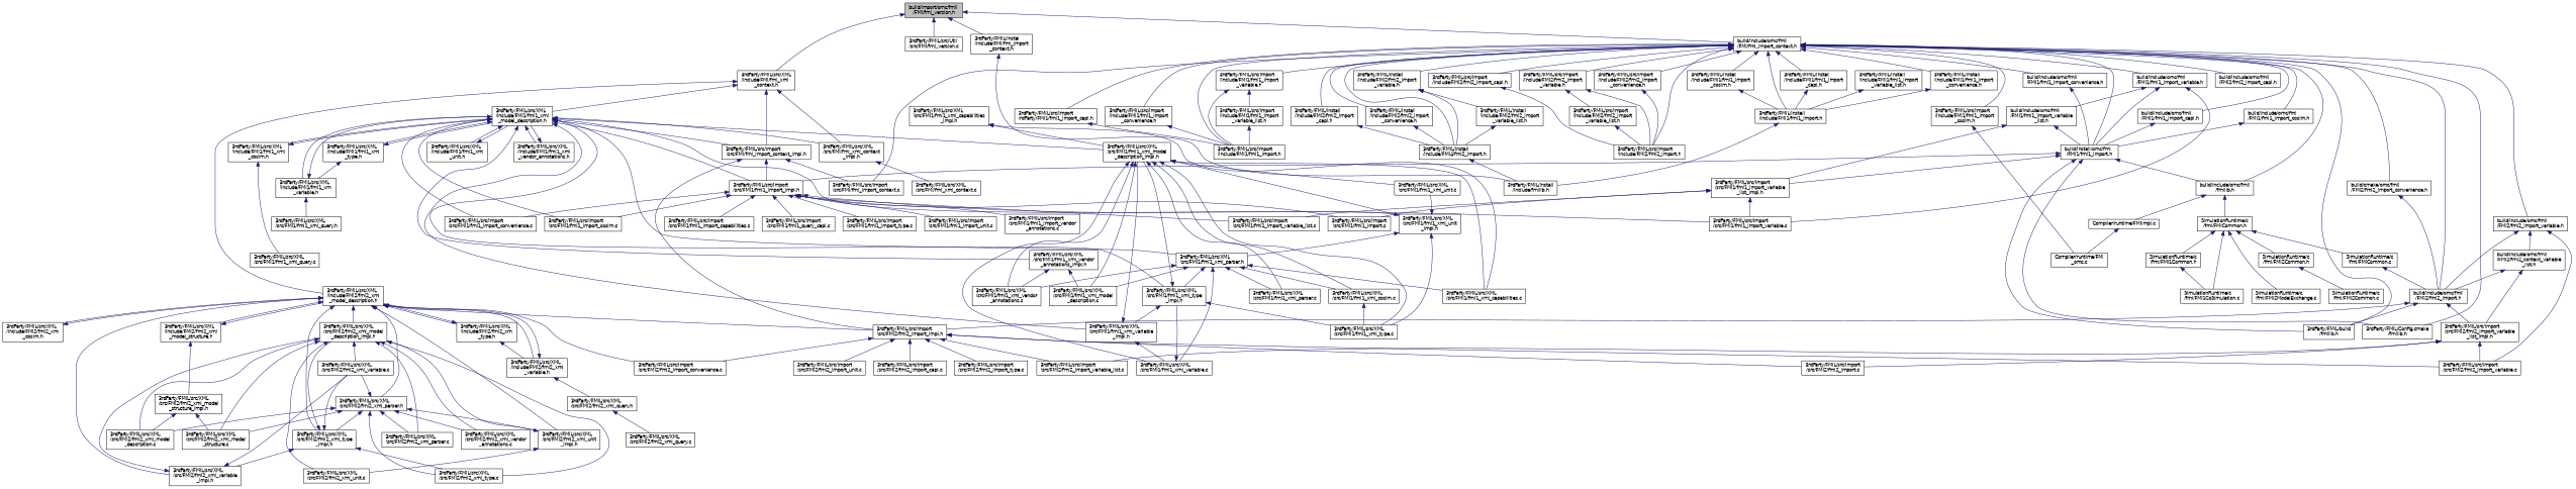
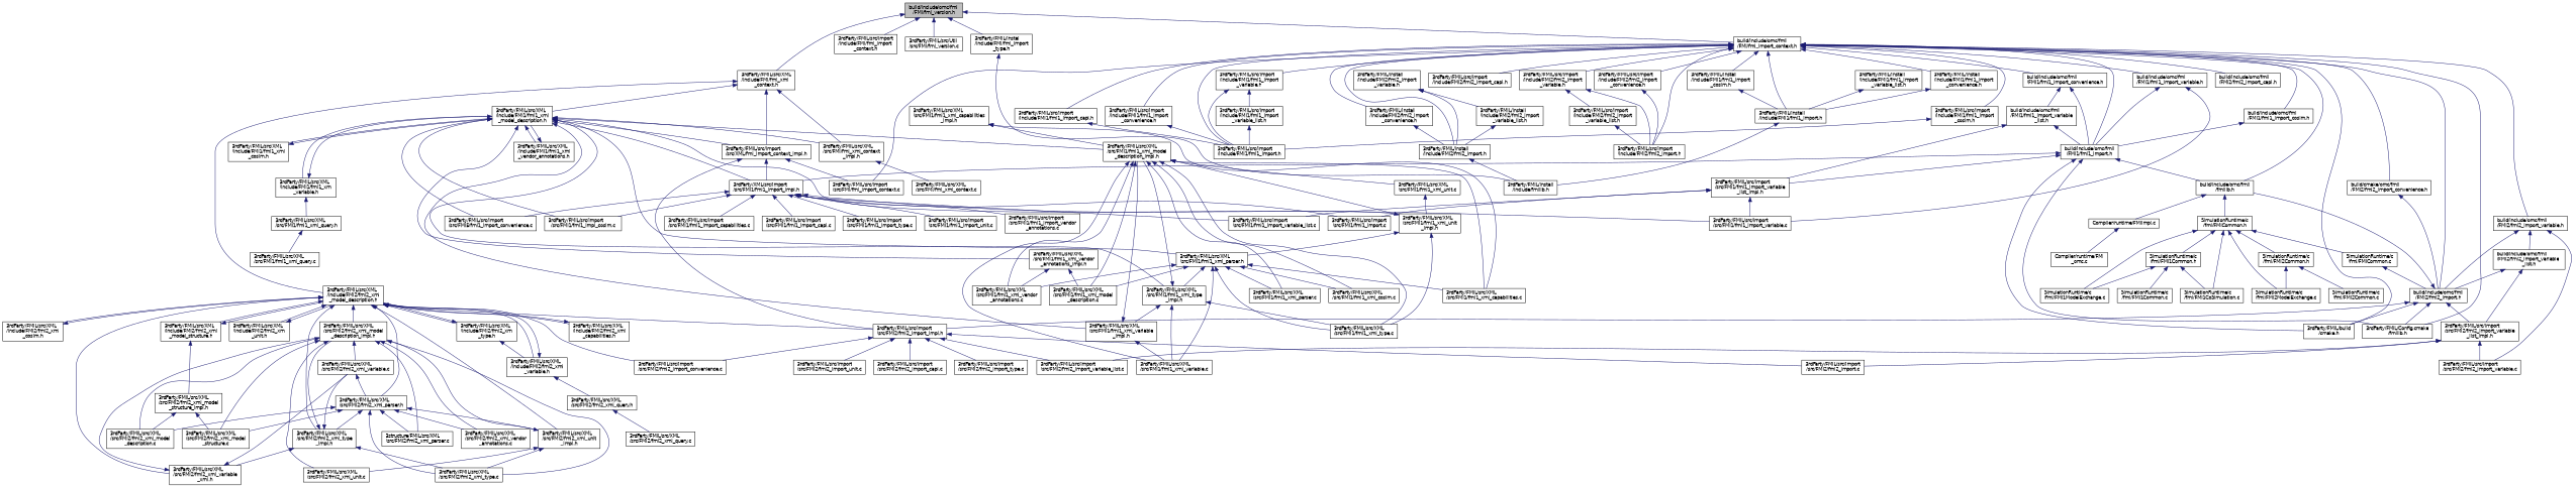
  digraph {
    node [color=black fillcolor=white fontname=Helvetica fontsize=10 shape=record style=filled]
    edge [color=midnightblue dir=back fontname=Helvetica fontsize=10 labelfontname=Helvetica labelfontsize=10 style=solid]
-   n1 [fillcolor=grey75 fontcolor=black height=0.2 label="build/import/omc/fmil\l/FMI/fmi_version.h" width=0.4]
-   n2 [height=0.2 label="3rdParty/FMIL/install\l/include/FMI/fmi_import\l_context.h" width=0.4]
+   n1 [fillcolor=grey75 fontcolor=black height=0.2 label="build/include/omc/fmil\l/FMI/fmi_version.h" width=0.4]
+   n2 [height=0.2 label="3rdParty/FMIL/install\l/include/FMI/fmi_import\l_type.h" width=0.4]
+   n3 [height=0.2 label="3rdParty/FMIL/src/Import\l/include/FMI/fmi_import\l_context.h" width=0.4]
    n4 [height=0.2 label="3rdParty/FMIL/src/Util\l/src/FMI/fmi_version.c" width=0.4]
    n5 [height=0.2 label="3rdParty/FMIL/src/XML\l/include/FMI/fmi_xml\l_context.h" width=0.4]
    n6 [height=0.2 label="build/include/omc/fmil\l/FMI/fmi_import_context.h" width=0.4]
    n7 [height=0.2 label="3rdParty/FMIL/install\l/include/fmilib.h" width=0.4]
-   n8 [height=0.2 label="3rdParty/FMIL/src/Import\l/src/FMI/fmi_import_context_impl.h" width=0.4]
+   n8 [height=0.2 label="3rdParty/FMIL/src/Import\l/src/XML/fmi_import_context_impl.h" width=0.4]
    n9 [height=0.2 label="3rdParty/FMIL/src/XML\l/include/FMI1/fmi1_xml\l_model_description.h" width=0.4]
    n10 [height=0.2 label="3rdParty/FMIL/src/XML\l/src/FMI/fmi_xml_context\l_impl.h" width=0.4]
    n11 [height=0.2 label="3rdParty/FMIL/src/XML\l/include/FMI2/fmi2_xml\l_model_description.h" width=0.4]
    n12 [height=0.2 label="3rdParty/FMIL/src/Import\l/src/FMI/fmi_import_context.c" width=0.4]
-   n13 [height=0.2 label="3rdParty/FMIL/build\l/fmilib.h" width=0.4]
+   n13 [height=0.2 label="3rdParty/FMIL/build\l/cmake.h" width=0.4]
    n14 [height=0.2 label="3rdParty/FMIL/Config.cmake\l/fmilib.h" width=0.4]
    n15 [height=0.2 label="3rdParty/FMIL/install\l/include/FMI1/fmi1_import.h" width=0.4]
-   n16 [height=0.2 label="3rdParty/FMIL/install\l/include/FMI1/fmi1_import\l_capi.h" width=0.4]
    n17 [height=0.2 label="3rdParty/FMIL/install\l/include/FMI1/fmi1_import\l_convenience.h" width=0.4]
    n18 [height=0.2 label="3rdParty/FMIL/install\l/include/FMI1/fmi1_import\l_cosim.h" width=0.4]
-   n19 [height=0.2 label="3rdParty/FMIL/install\l/include/FMI4/fmi2_import.h" width=0.4]
+   n19 [height=0.2 label="3rdParty/FMIL/install\l/include/FMI2/fmi2_import.h" width=0.4]
    n20 [height=0.2 label="3rdParty/FMIL/install\l/include/FMI2/fmi2_import\l_variable.h" width=0.4]
-   n21 [height=0.2 label="3rdParty/FMIL/install\l/include/FMI2/fmi2_import\l_capi.h" width=0.4]
    n22 [height=0.2 label="3rdParty/FMIL/install\l/include/FMI2/fmi2_import\l_convenience.h" width=0.4]
    n23 [height=0.2 label="3rdParty/FMIL/src/Import\l/include/FMI1/fmi1_import.h" width=0.4]
    n24 [height=0.2 label="3rdParty/FMIL/src/Import\l/include/FMI1/fmi1_import\l_variable.h" width=0.4]
-   n25 [height=0.2 label="3rdParty/FMIL/src/Import\l/rdParty/FMI1/fmi1_import_capi.h" width=0.4]
+   n25 [height=0.2 label="3rdParty/FMIL/src/Import\l/include/FMI1/fmi1_import_capi.h" width=0.4]
    n26 [height=0.2 label="3rdParty/FMIL/src/Import\l/include/FMI1/fmi1_import\l_convenience.h" width=0.4]
    n27 [height=0.2 label="3rdParty/FMIL/src/Import\l/include/FMI1/fmi1_import\l_cosim.h" width=0.4]
    n28 [height=0.2 label="3rdParty/FMIL/src/Import\l/include/FMI2/fmi2_import.h" width=0.4]
    n29 [height=0.2 label="3rdParty/FMIL/src/Import\l/include/FMI2/fmi2_import\l_variable.h" width=0.4]
    n30 [height=0.2 label="3rdParty/FMIL/src/Import\l/include/FMI2/fmi2_import_capi.h" width=0.4]
    n31 [height=0.2 label="3rdParty/FMIL/src/Import\l/include/FMI2/fmi2_import\l_convenience.h" width=0.4]
-   n32 [height=0.2 label="build/install/omc/fmil\l/FMI1/fmi1_import.h" width=0.4]
+   n32 [height=0.2 label="build/include/omc/fmil\l/FMI1/fmi1_import.h" width=0.4]
    n33 [height=0.2 label="build/include/omc/fmil\l/fmilib.h" width=0.4]
    n34 [height=0.2 label="build/include/omc/fmil\l/FMI1/fmi1_import_variable.h" width=0.4]
-   n35 [height=0.2 label="build/include/omc/fmil\l/FMI1/fmi1_import_capi.h" width=0.4]
    n36 [height=0.2 label="build/include/omc/fmil\l/FMI1/fmi1_import_convenience.h" width=0.4]
    n37 [height=0.2 label="build/include/omc/fmil\l/FMI1/fmi1_import_cosim.h" width=0.4]
    n38 [height=0.2 label="build/include/omc/fmil\l/FMI2/fmi2_import.h" width=0.4]
    n39 [height=0.2 label="build/include/omc/fmil\l/FMI2/fmi2_import_variable.h" width=0.4]
    n40 [height=0.2 label="build/include/omc/fmil\l/FMI2/fmi2_import_capi.h" width=0.4]
    n41 [height=0.2 label="build/cmake/omc/fmil\l/FMI2/fmi2_import_convenience.h" width=0.4]
-   n42 [height=0.2 label="3rdParty/FMIL/src/Import\l/src/FMI1/fmi1_import_impl.h" width=0.4]
+   n42 [height=0.2 label="3rdParty/XML/src/Import\l/src/FMI1/fmi1_import_impl.h" width=0.4]
    n43 [height=0.2 label="3rdParty/FMIL/src/Import\l/src/FMI2/fmi2_import_impl.h" width=0.4]
-   n44 [height=0.2 label="3rdParty/FMIL/src/Import\l/src/FMI1/fmi1_import_convenience.c" width=0.4]
-   n45 [height=0.2 label="3rdParty/FMIL/src/Import\l/src/FMI1/fmi1_import_cosim.c" width=0.4]
+   n44 [height=0.2 label="3rdParty/FMIL/src/Import\l/src/FMI5/fmi1_import_convenience.c" width=0.4]
+   n45 [height=0.2 label="3rdParty/FMIL/src/Import\l/src/FMI1/fmi1_impl_cosim.c" width=0.4]
    n46 [height=0.2 label="3rdParty/FMIL/src/XML\l/src/FMI1/fmi1_xml_model\l_description_impl.h" width=0.4]
    n47 [height=0.2 label="3rdParty/FMIL/src/XML\l/include/FMI1/fmi1_xml\l_cosim.h" width=0.4]
-   n48 [height=0.2 label="3rdParty/FMIL/src/XML\l/include/FMI1/fmi1_xml\l_type.h" width=0.4]
    n49 [height=0.2 label="3rdParty/FMIL/src/XML\l/include/FMI1/fmi1_xml\l_variable.h" width=0.4]
-   n50 [height=0.2 label="3rdParty/FMIL/src/XML\l/include/FMI1/fmi1_xml\l_unit.h" width=0.4]
    n51 [height=0.2 label="3rdParty/FMIL/src/XML\l/include/FMI1/fmi1_xml\l_vendor_annotations.h" width=0.4]
    n52 [height=0.2 label="3rdParty/FMIL/src/XML\l/src/FMI1/fmi1_xml_parser.h" width=0.4]
    n53 [height=0.2 label="3rdParty/FMIL/src/XML\l/src/FMI1/fmi1_xml_unit\l_impl.h" width=0.4]
    n54 [height=0.2 label="3rdParty/FMIL/src/XML\l/src/FMI1/fmi1_xml_type\l_impl.h" width=0.4]
    n55 [height=0.2 label="3rdParty/FMIL/src/XML\l/src/FMI1/fmi1_xml_variable\l_impl.h" width=0.4]
    n56 [height=0.2 label="3rdParty/FMIL/src/XML\l/src/FMI1/fmi1_xml_vendor\l_annotations_impl.h" width=0.4]
    n57 [height=0.2 label="3rdParty/FMIL/src/XML\l/src/FMI/fmi_xml_context.c" width=0.4]
    n58 [height=0.2 label="3rdParty/FMIL/src/Import\l/src/FMI2/fmi2_import_convenience.c" width=0.4]
+   n59 [height=0.2 label="3rdParty/FMIL/src/XML\l/include/FMI2/fmi2_xml\l_capabilities.h" width=0.4]
    n60 [height=0.2 label="3rdParty/FMIL/src/XML\l/include/FMI2/fmi2_xml\l_cosim.h" width=0.4]
    n61 [height=0.2 label="3rdParty/FMIL/src/XML\l/include/FMI2/fmi2_xml\l_type.h" width=0.4]
    n62 [height=0.2 label="3rdParty/FMIL/src/XML\l/include/FMI2/fmi2_xml\l_variable.h" width=0.4]
+   n63 [height=0.2 label="3rdParty/FMIL/src/XML\l/include/FMI2/fmi2_xml\l_unit.h" width=0.4]
    n64 [height=0.2 label="3rdParty/FMIL/src/XML\l/include/FMI2/fmi2_xml\l_model_structure.h" width=0.4]
    n65 [height=0.2 label="3rdParty/FMIL/src/XML\l/src/FMI2/fmi2_xml_model\l_description_impl.h" width=0.4]
    n66 [height=0.2 label="3rdParty/FMIL/src/XML\l/src/FMI2/fmi2_xml_unit\l_impl.h" width=0.4]
    n67 [height=0.2 label="3rdParty/FMIL/src/XML\l/src/FMI2/fmi2_xml_parser.h" width=0.4]
    n68 [height=0.2 label="3rdParty/FMIL/src/XML\l/src/FMI2/fmi2_xml_type\l_impl.h" width=0.4]
-   n69 [height=0.2 label="3rdParty/FMIL/src/XML\l/src/FMI2/fmi2_xml_variable\l_impl.h" width=0.4]
+   n69 [height=0.2 label="3rdParty/FMIL/src/XML\l/src/FMI2/fmi2_xml_variable\l_xml.h" width=0.4]
    n70 [height=0.2 label="3rdParty/FMIL/src/Import\l/src/FMI1/fmi1_import.c" width=0.4]
    n71 [height=0.2 label="3rdParty/FMIL/src/Import\l/src/FMI1/fmi1_import_capabilities.c" width=0.4]
-   n72 [height=0.2 label="3rdParty/FMIL/src/Import\l/src/FMI1/fmi1_query_capi.c" width=0.4]
+   n72 [height=0.2 label="3rdParty/FMIL/src/Import\l/src/FMI1/fmi1_import_capi.c" width=0.4]
    n73 [height=0.2 label="3rdParty/FMIL/src/Import\l/src/FMI1/fmi1_import_type.c" width=0.4]
    n74 [height=0.2 label="3rdParty/FMIL/src/Import\l/src/FMI1/fmi1_import_unit.c" width=0.4]
    n75 [height=0.2 label="3rdParty/FMIL/src/Import\l/src/FMI1/fmi1_import_variable.c" width=0.4]
    n76 [height=0.2 label="3rdParty/FMIL/src/Import\l/src/FMI1/fmi1_import_variable_list.c" width=0.4]
    n77 [height=0.2 label="3rdParty/FMIL/src/Import\l/src/FMI1/fmi1_import_vendor\l_annotations.c" width=0.4]
    n78 [height=0.2 label="3rdParty/FMIL/src/Import\l/src/FMI2/fmi2_import.c" width=0.4]
    n79 [height=0.2 label="3rdParty/FMIL/src/Import\l/src/FMI2/fmi2_import_capi.c" width=0.4]
    n80 [height=0.2 label="3rdParty/FMIL/src/Import\l/src/FMI2/fmi2_import_type.c" width=0.4]
    n81 [height=0.2 label="3rdParty/FMIL/src/Import\l/src/FMI2/fmi2_import_unit.c" width=0.4]
    n82 [height=0.2 label="3rdParty/FMIL/src/Import\l/src/FMI2/fmi2_import_variable.c" width=0.4]
    n83 [height=0.2 label="3rdParty/FMIL/src/Import\l/src/FMI2/fmi2_import_variable_list.c" width=0.4]
    n84 [height=0.2 label="3rdParty/FMIL/src/XML\l/src/FMI1/fmi1_xml_capabilities.c" width=0.4]
    n85 [height=0.2 label="3rdParty/FMIL/src/XML\l/src/FMI1/fmi1_xml_cosim.c" width=0.4]
    n86 [height=0.2 label="3rdParty/FMIL/src/XML\l/src/FMI1/fmi1_xml_model\l_description.c" width=0.4]
    n87 [height=0.2 label="3rdParty/FMIL/src/XML\l/src/FMI1/fmi1_xml_parser.c" width=0.4]
    n88 [height=0.2 label="3rdParty/FMIL/src/XML\l/src/FMI1/fmi1_xml_type.c" width=0.4]
    n89 [height=0.2 label="3rdParty/FMIL/src/XML\l/src/FMI1/fmi1_xml_unit.c" width=0.4]
    n90 [height=0.2 label="3rdParty/FMIL/src/XML\l/src/FMI1/fmi1_xml_variable.c" width=0.4]
    n91 [height=0.2 label="3rdParty/FMIL/src/XML\l/src/FMI1/fmi1_xml_vendor\l_annotations.c" width=0.4]
    n92 [height=0.2 label="3rdParty/FMIL/src/XML\l/src/FMI1/fmi1_xml_query.h" width=0.4]
    n93 [height=0.2 label="3rdParty/FMIL/src/XML\l/src/FMI1/fmi1_xml_capabilities\l_impl.h" width=0.4]
    n94 [height=0.2 label="3rdParty/FMIL/src/XML\l/src/FMI1/fmi1_xml_query.c" width=0.4]
    n95 [height=0.2 label="3rdParty/FMIL/src/XML\l/src/FMI2/fmi2_xml_query.h" width=0.4]
    n96 [height=0.2 label="3rdParty/FMIL/src/XML\l/src/FMI2/fmi2_xml_model\l_structure_impl.h" width=0.4]
    n97 [height=0.2 label="3rdParty/FMIL/src/XML\l/src/FMI2/fmi2_xml_model\l_description.c" width=0.4]
    n98 [height=0.2 label="3rdParty/FMIL/src/XML\l/src/FMI2/fmi2_xml_model\l_structure.c" width=0.4]
-   n99 [height=0.2 label="3rdParty/FMIL/src/XML\l/src/FMI2/fmi2_xml_parser.c" width=0.4]
+   n99 [height=0.2 label="3structure/FMIL/src/XML\l/src/FMI2/fmi2_xml_parser.c" width=0.4]
    n100 [height=0.2 label="3rdParty/FMIL/src/XML\l/src/FMI2/fmi2_xml_type.c" width=0.4]
    n101 [height=0.2 label="3rdParty/FMIL/src/XML\l/src/FMI2/fmi2_xml_unit.c" width=0.4]
    n102 [height=0.2 label="3rdParty/FMIL/src/XML\l/src/FMI2/fmi2_xml_variable.c" width=0.4]
    n103 [height=0.2 label="3rdParty/FMIL/src/XML\l/src/FMI2/fmi2_xml_vendor\l_annotations.c" width=0.4]
    n104 [height=0.2 label="3rdParty/FMIL/src/XML\l/src/FMI2/fmi2_xml_query.c" width=0.4]
    n105 [height=0.2 label="3rdParty/FMIL/install\l/include/FMI2/fmi2_import\l_variable_list.h" width=0.4]
    n106 [height=0.2 label="3rdParty/FMIL/src/Import\l/include/FMI1/fmi1_import\l_variable_list.h" width=0.4]
    n107 [height=0.2 label="3rdParty/FMIL/src/Import\l/include/FMI2/fmi2_import\l_variable_list.h" width=0.4]
    n108 [height=0.2 label="3rdParty/FMIL/src/Import\l/src/FMI1/fmi1_import_variable\l_list_impl.h" width=0.4]
    n109 [height=0.2 label="Compiler/runtime/FMIImpl.c" width=0.4]
    n110 [height=0.2 label="SimulationRuntime/c\l/fmi/FMICommon.h" width=0.4]
    n111 [height=0.2 label="build/include/omc/fmil\l/FMI1/fmi1_import_variable\l_list.h" width=0.4]
    n112 [height=0.2 label="3rdParty/FMIL/src/Import\l/src/FMI2/fmi2_import_variable\l_list_impl.h" width=0.4]
-   n113 [height=0.2 label="build/include/omc/fmil\l/FMI2/fmi2_context_variable\l_list.h" width=0.4]
+   n113 [height=0.2 label="build/include/omc/fmil\l/FMI2/fmi2_import_variable\l_list.h" width=0.4]
    n114 [height=0.2 label="3rdParty/FMIL/install\l/include/FMI1/fmi1_import\l_variable_list.h" width=0.4]
    n115 [height=0.2 label="Compiler/runtime/FMI\l_omc.c" width=0.4]
    n116 [height=0.2 label="SimulationRuntime/c\l/fmi/FMI1Common.h" width=0.4]
    n117 [height=0.2 label="SimulationRuntime/c\l/fmi/FMI1CoSimulation.c" width=0.4]
+   n118 [height=0.2 label="SimulationRuntime/c\l/fmi/FMI1ModelExchange.c" width=0.4]
    n119 [height=0.2 label="SimulationRuntime/c\l/fmi/FMI2Common.h" width=0.4]
    n120 [height=0.2 label="SimulationRuntime/c\l/fmi/FMI2ModelExchange.c" width=0.4]
    n121 [height=0.2 label="SimulationRuntime/c\l/fmi/FMICommon.c" width=0.4]
+   n122 [height=0.2 label="SimulationRuntime/c\l/fmi/FMI1Common.c" width=0.4]
    n123 [height=0.2 label="SimulationRuntime/c\l/fmi/FMI2Common.c" width=0.4]
    n1 -> n2
+   n1 -> n3
    n1 -> n4
    n1 -> n5
    n1 -> n6
    n2 -> n7
    n5 -> n8
    n5 -> n9
    n5 -> n10
    n5 -> n11
    n6 -> n12
    n6 -> n13
    n6 -> n14
    n6 -> n15
-   n6 -> n16
    n6 -> n17
    n6 -> n18
    n6 -> n19
-   n6 -> n20
-   n6 -> n21
    n6 -> n22
    n6 -> n23
    n6 -> n24
    n6 -> n25
    n6 -> n26
    n6 -> n27
    n6 -> n28
    n6 -> n29
    n6 -> n30
    n6 -> n31
    n6 -> n32
    n6 -> n33
    n6 -> n34
-   n6 -> n35
    n6 -> n36
    n6 -> n37
    n6 -> n38
    n6 -> n39
    n6 -> n40
    n6 -> n41
    n8 -> n12
    n8 -> n42
    n8 -> n43
    n9 -> n8
    n9 -> n10
    n9 -> n42
    n9 -> n44
    n9 -> n45
    n9 -> n46
    n9 -> n47
-   n9 -> n48
    n9 -> n49
-   n9 -> n50
    n9 -> n51
    n9 -> n52
    n9 -> n53
    n9 -> n54
    n9 -> n55
    n9 -> n56
    n10 -> n57
    n11 -> n43
    n11 -> n58
+   n11 -> n59
    n11 -> n60
    n11 -> n61
    n11 -> n62
+   n11 -> n63
    n11 -> n64
    n11 -> n65
    n11 -> n66
    n11 -> n67
    n11 -> n68
    n11 -> n69
    n15 -> n7
-   n16 -> n15
    n17 -> n15
    n18 -> n15
    n19 -> n7
    n20 -> n19
    n20 -> n105
-   n21 -> n19
    n22 -> n19
    n24 -> n23
    n24 -> n106
    n25 -> n23
    n26 -> n23
-   n27 -> n115
+   n27 -> n23
    n29 -> n28
    n29 -> n107
-   n30 -> n28
    n31 -> n28
    n32 -> n13
    n32 -> n14
    n32 -> n33
    n32 -> n42
    n32 -> n108
    n33 -> n109
    n33 -> n110
    n34 -> n32
    n34 -> n75
-   n34 -> n111
-   n35 -> n32
+   n36 -> n111
    n36 -> n32
    n37 -> n32
    n38 -> n13
+   n38 -> n14
+   n38 -> n33
    n38 -> n43
    n38 -> n112
    n39 -> n38
    n39 -> n82
    n39 -> n113
    n41 -> n38
    n42 -> n44
    n42 -> n45
    n42 -> n70
    n42 -> n71
    n42 -> n72
    n42 -> n73
    n42 -> n74
    n42 -> n75
    n42 -> n76
    n42 -> n77
    n43 -> n58
    n43 -> n78
    n43 -> n79
    n43 -> n80
    n43 -> n81
-   n43 -> n82
    n43 -> n83
    n46 -> n84
    n46 -> n85
    n46 -> n86
    n46 -> n87
    n46 -> n88
    n46 -> n89
    n46 -> n90
    n46 -> n91
    n47 -> n9
-   n48 -> n9
-   n48 -> n49
    n49 -> n9
    n49 -> n92
-   n50 -> n9
    n51 -> n9
    n52 -> n54
    n52 -> n84
    n52 -> n85
    n52 -> n86
    n52 -> n87
-   n85 -> n88
+   n52 -> n88
    n52 -> n90
    n52 -> n91
    n53 -> n46
    n53 -> n52
    n53 -> n88
-   n53 -> n89
+   n89 -> n53
    n54 -> n46
    n54 -> n55
    n54 -> n88
-   n90 -> n54
+   n54 -> n90
    n55 -> n46
    n55 -> n90
    n56 -> n86
    n56 -> n91
+   n59 -> n11
    n60 -> n11
    n61 -> n11
    n61 -> n62
    n62 -> n11
    n62 -> n95
+   n63 -> n11
    n64 -> n11
    n64 -> n96
    n65 -> n97
    n65 -> n98
    n65 -> n99
    n65 -> n100
    n65 -> n101
    n65 -> n102
    n65 -> n103
    n66 -> n65
+   n66 -> n100
    n66 -> n101
    n67 -> n66
    n67 -> n68
    n67 -> n97
    n67 -> n98
    n67 -> n99
    n67 -> n100
-   n67 -> n102
+   n102 -> n67
    n67 -> n103
    n68 -> n65
    n68 -> n69
    n68 -> n100
    n68 -> n102
    n69 -> n65
    n69 -> n102
-   n47 -> n94
+   n92 -> n94
    n93 -> n46
    n93 -> n84
    n95 -> n104
    n96 -> n97
    n96 -> n98
    n105 -> n19
    n106 -> n23
    n107 -> n28
    n108 -> n70
    n108 -> n75
    n108 -> n76
    n109 -> n115
    n110 -> n116
    n110 -> n117
+   n110 -> n118
    n110 -> n119
    n110 -> n120
    n110 -> n121
    n111 -> n32
    n111 -> n108
    n112 -> n78
    n112 -> n82
    n112 -> n83
    n113 -> n38
    n113 -> n112
    n114 -> n15
    n116 -> n117
+   n116 -> n118
+   n116 -> n122
+   n119 -> n120
    n119 -> n123
    n121 -> n38
  }
